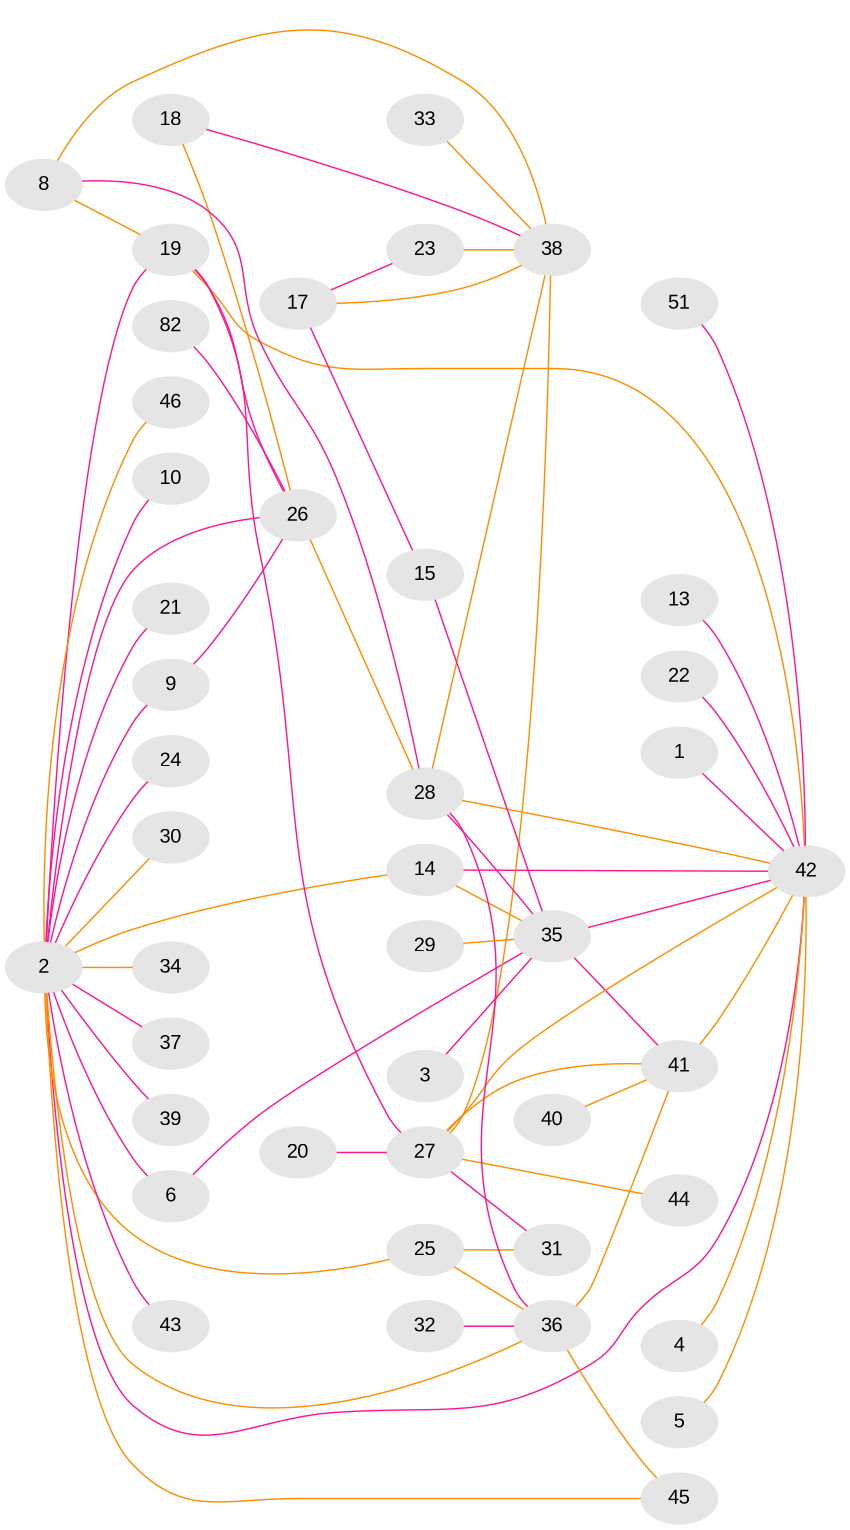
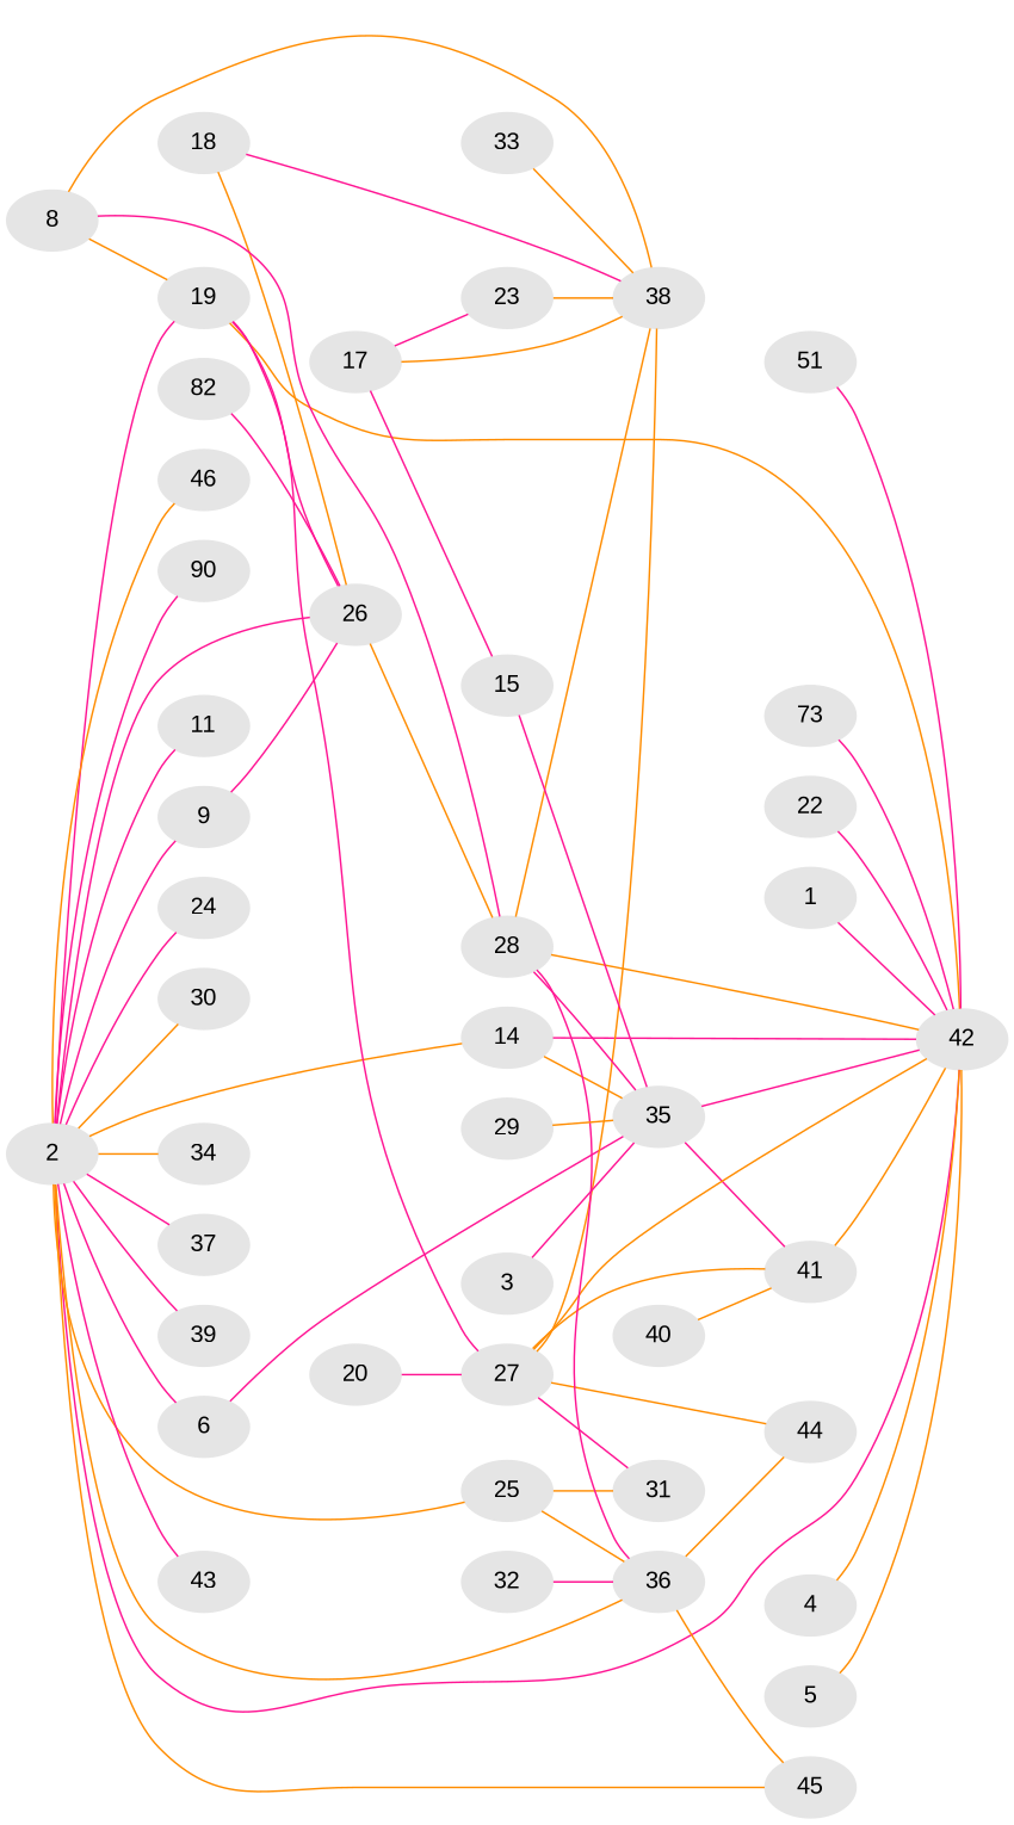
  graph {
    fontname="Liberation Sans"
    rankdir=LR
    node [color=gray90 fontname="Liberation Sans" style=filled]
    edge [color=deeppink fontname="Liberation Sans" weight=1.0]
    1
    42
    2
    6
    9
-   10
+   10 [label=90]
    14
    19
-   21
+   21 [label=11]
    24
    25
    26
    30
    34
    36
    37
    39
    43
    45
    46
    35
    18
    38
    27
    31
    28
    41
    3
    4
    5
    44
    8
    n33 [label=51]
    n34 [label=82]
-   13
+   13 [label=73]
    15
    17
    23
    20
    22
    29
    32
    33
    40
    1 -- 42
    2 -- 42
    2 -- 6 [weight=2.0]
    2 -- 9
    2 -- 10
    2 -- 14 [color=darkorange]
    2 -- 19
    2 -- 21
    2 -- 24
    2 -- 25 [color=darkorange]
    2 -- 26
    2 -- 30 [color=darkorange]
    2 -- 34 [color=darkorange]
    2 -- 36 [color=darkorange]
    2 -- 37
    2 -- 39
    2 -- 43
    2 -- 45 [color=darkorange]
    2 -- 46 [color=darkorange]
    6 -- 35
    9 -- 26
    14 -- 42
    14 -- 35 [color=darkorange]
    19 -- 42 [color=darkorange]
    19 -- 26
    19 -- 27
    25 -- 36 [color=darkorange]
    25 -- 31 [color=darkorange]
    26 -- 28 [color=darkorange]
    36 -- 45 [color=darkorange]
-   36 -- 41 [color=darkorange]
+   36 -- 44 [color=darkorange]
    35 -- 42
    35 -- 41
    18 -- 26 [color=darkorange]
    18 -- 38
    27 -- 42 [color=darkorange]
    27 -- 38 [color=darkorange]
    27 -- 31
    27 -- 41 [color=darkorange]
    27 -- 44 [color=darkorange]
    28 -- 42 [color=darkorange]
    28 -- 36 [weight=2.0]
    28 -- 35
    28 -- 38 [color=darkorange]
    41 -- 42 [color=darkorange]
    3 -- 35
    4 -- 42 [color=darkorange]
    5 -- 42 [color=darkorange]
    8 -- 19 [color=darkorange]
    8 -- 38 [color=darkorange]
    8 -- 28
    n33 -- 42
    n34 -- 26
    13 -- 42
    15 -- 35
    17 -- 38 [color=darkorange]
    17 -- 15
    17 -- 23
    23 -- 38 [color=darkorange]
    20 -- 27
    22 -- 42
    29 -- 35 [color=darkorange]
    32 -- 36
    33 -- 38 [color=darkorange]
    40 -- 41 [color=darkorange]
  }
